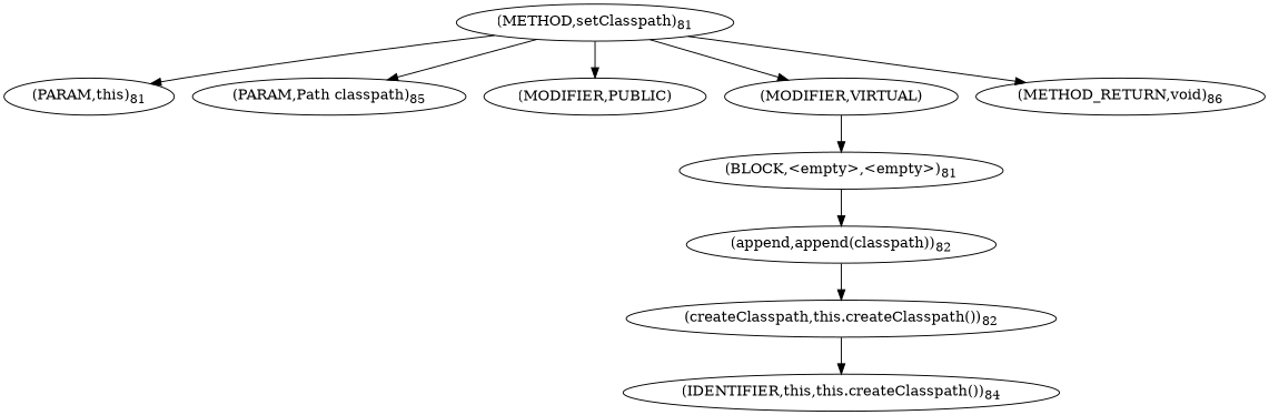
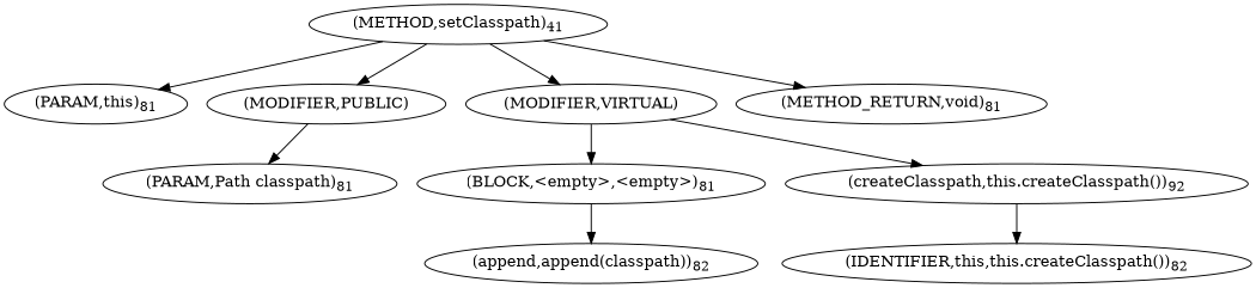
  digraph {
-   n1 [label=<(METHOD,setClasspath)<SUB>81</SUB>>]
+   n1 [label=<(METHOD,setClasspath)<SUB>41</SUB>>]
    n2 [label=<(PARAM,this)<SUB>81</SUB>>]
-   n3 [label=<(PARAM,Path classpath)<SUB>85</SUB>>]
+   n3 [label=<(PARAM,Path classpath)<SUB>81</SUB>>]
    n4 [label=<(MODIFIER,PUBLIC)>]
    n5 [label=<(MODIFIER,VIRTUAL)>]
-   n6 [label=<(METHOD_RETURN,void)<SUB>86</SUB>>]
+   n6 [label=<(METHOD_RETURN,void)<SUB>81</SUB>>]
    n7 [label=<(BLOCK,&lt;empty&gt;,&lt;empty&gt;)<SUB>81</SUB>>]
    n8 [label=<(append,append(classpath))<SUB>82</SUB>>]
-   n9 [label=<(createClasspath,this.createClasspath())<SUB>82</SUB>>]
-   n10 [label=<(IDENTIFIER,this,this.createClasspath())<SUB>84</SUB>>]
+   n9 [label=<(createClasspath,this.createClasspath())<SUB>92</SUB>>]
+   n10 [label=<(IDENTIFIER,this,this.createClasspath())<SUB>82</SUB>>]
    n1 -> n2
-   n1 -> n3
+   n4 -> n3
    n1 -> n4
    n1 -> n5
    n1 -> n6
    n5 -> n7
    n7 -> n8
-   n8 -> n9
+   n5 -> n9
    n9 -> n10
  }
